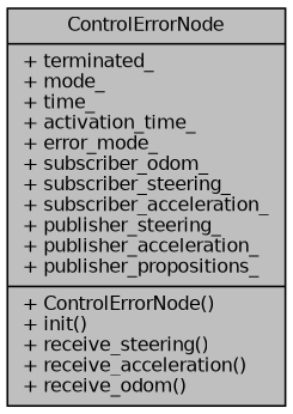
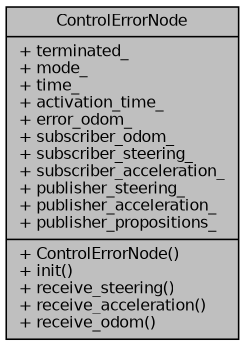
  digraph {
-   n1 [color=black fillcolor=grey75 fontcolor=black fontname=Helvetica fontsize=10 height=0.2 label="{ControlErrorNode\n|+ terminated_\l+ mode_\l+ time_\l+ activation_time_\l+ error_mode_\l+ subscriber_odom_\l+ subscriber_steering_\l+ subscriber_acceleration_\l+ publisher_steering_\l+ publisher_acceleration_\l+ publisher_propositions_\l|+ ControlErrorNode()\l+ init()\l+ receive_steering()\l+ receive_acceleration()\l+ receive_odom()\l}" shape=record style=filled width=0.4]
+   n1 [color=black fillcolor=grey75 fontcolor=black fontname=Helvetica fontsize=10 height=0.2 label="{ControlErrorNode\n|+ terminated_\l+ mode_\l+ time_\l+ activation_time_\l+ error_odom_\l+ subscriber_odom_\l+ subscriber_steering_\l+ subscriber_acceleration_\l+ publisher_steering_\l+ publisher_acceleration_\l+ publisher_propositions_\l|+ ControlErrorNode()\l+ init()\l+ receive_steering()\l+ receive_acceleration()\l+ receive_odom()\l}" shape=record style=filled width=0.4]
  }
